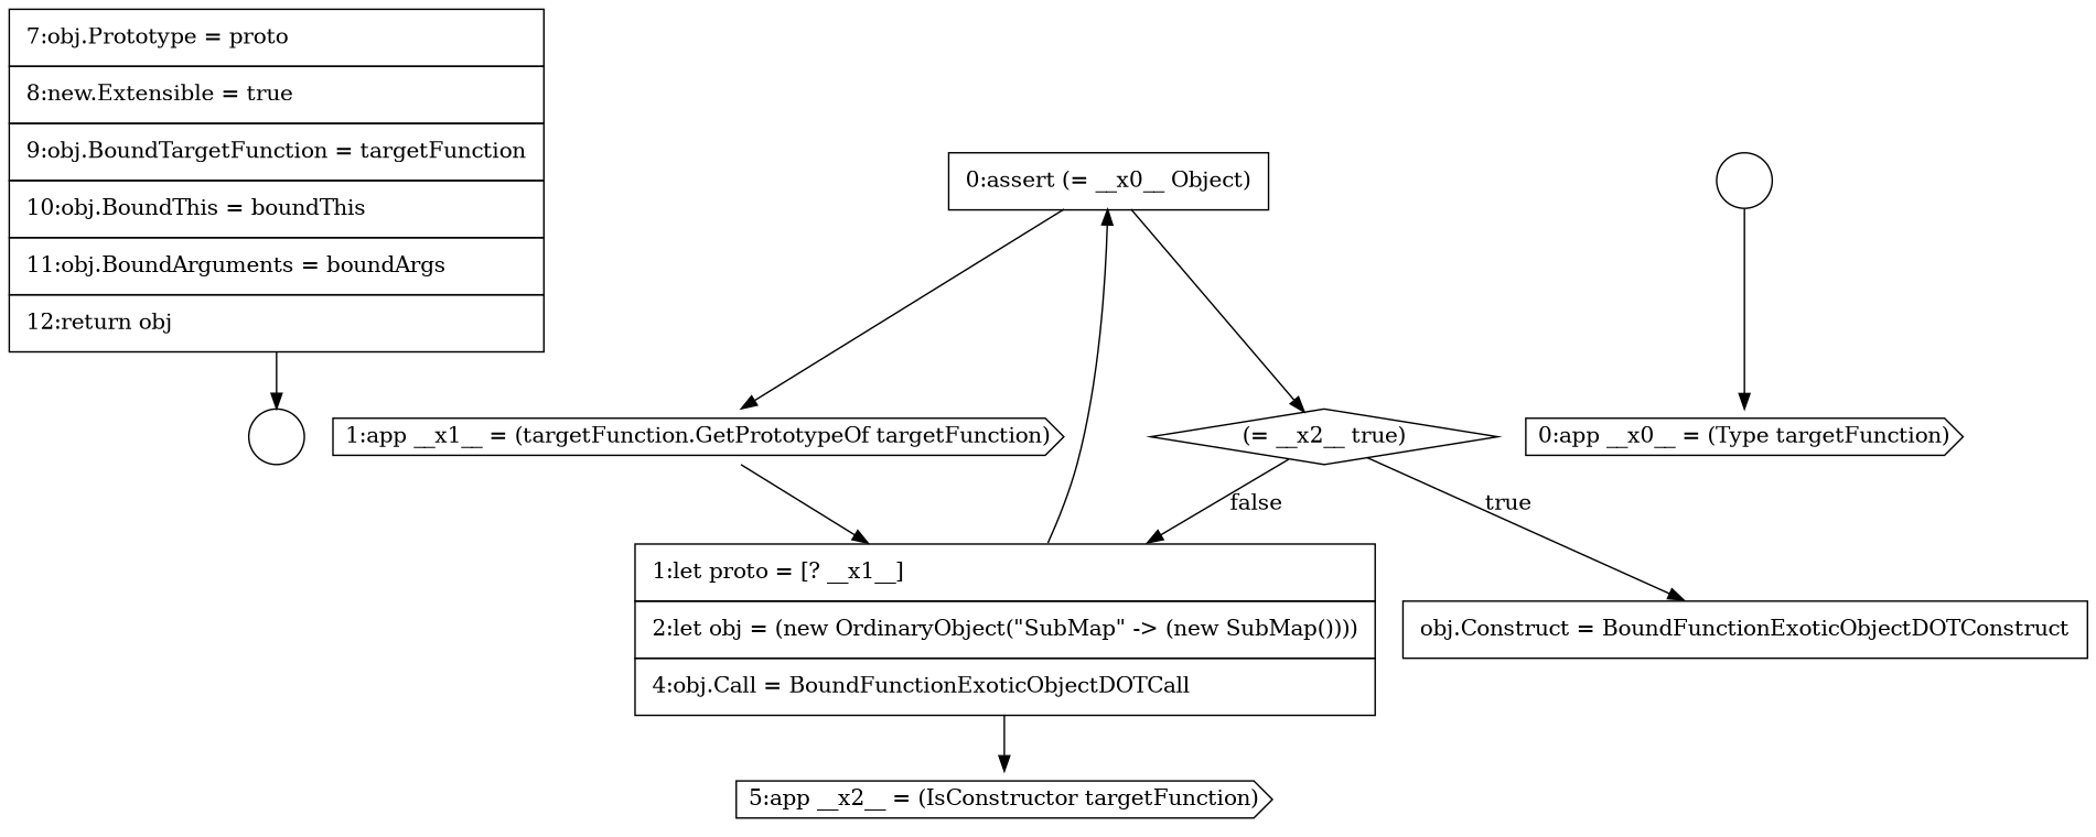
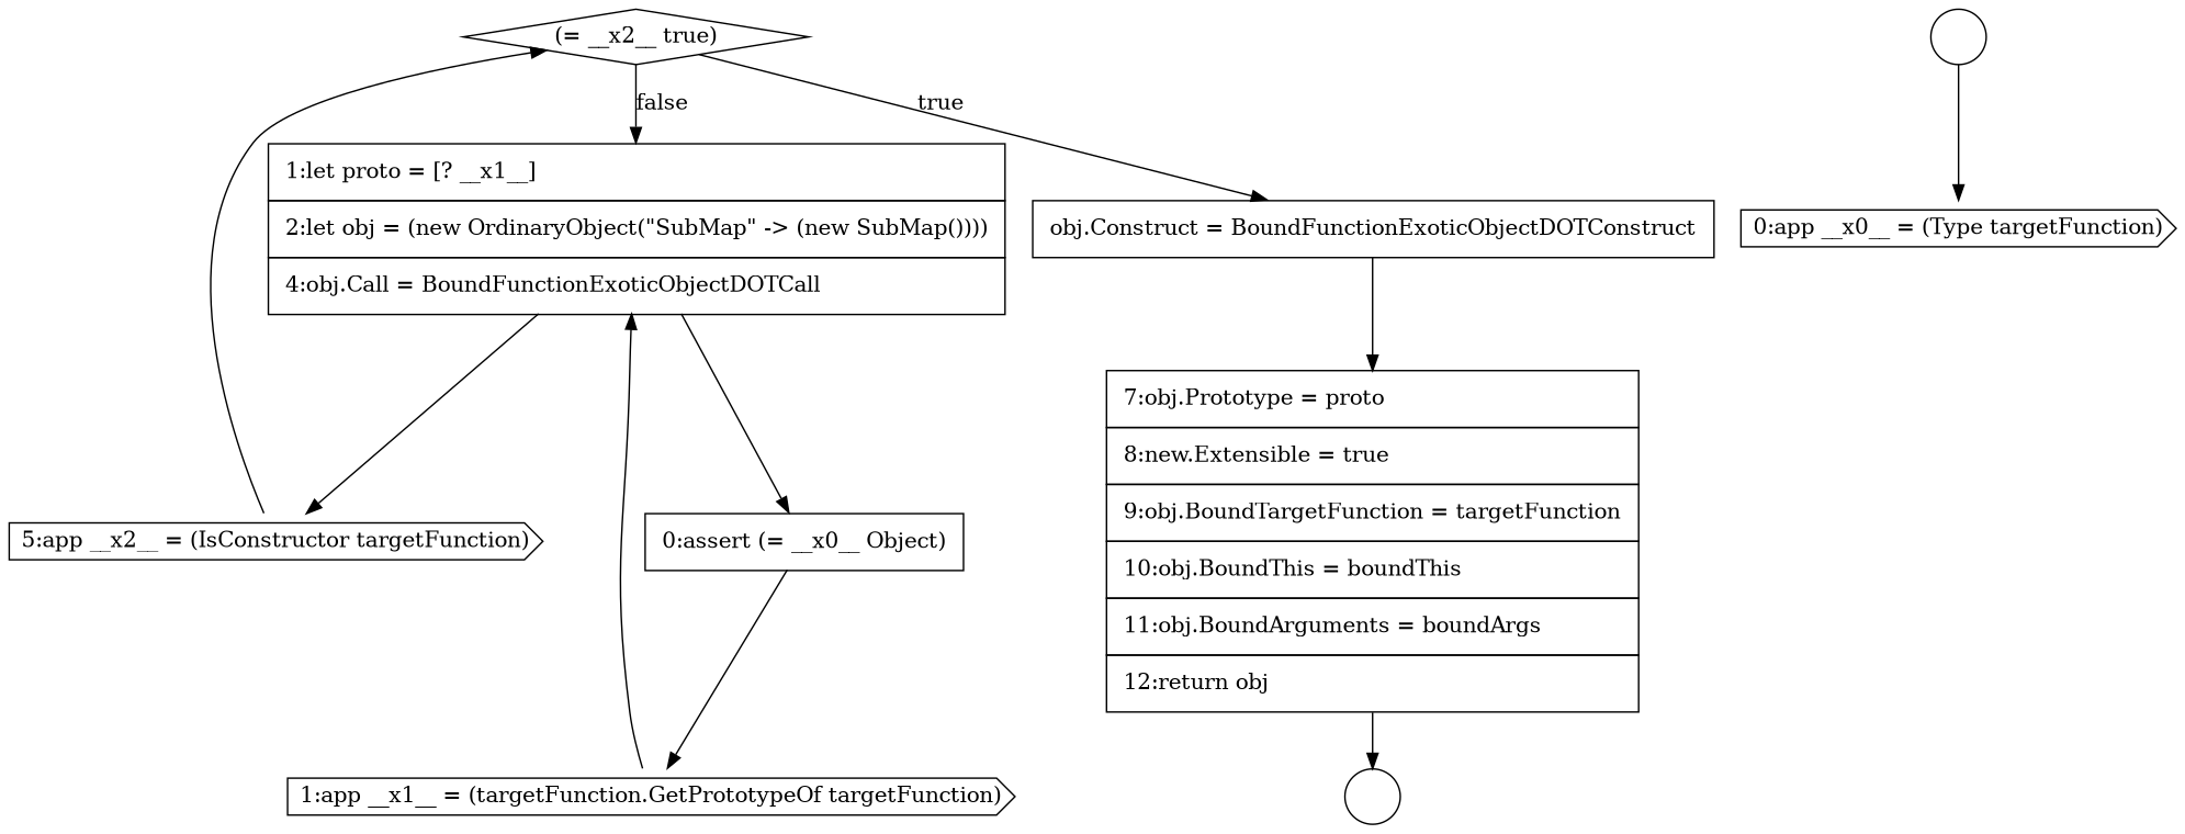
  digraph {
    node [color=black fillcolor=white shape=none style=filled]
    edge [color=black]
    n1 [label=" " shape=circle]
    n2 [label=<<font color="black">     <table border="0" cellborder="1" cellspacing="0" cellpadding="10">       <tr><td align="left">0:assert (= __x0__ Object)</td></tr>     </table>   </font>> margin=0]
    n3 [label=<<font color="black">1:app __x1__ = (targetFunction.GetPrototypeOf targetFunction)</font>> shape=cds]
    n4 [label=<<font color="black">     <table border="0" cellborder="1" cellspacing="0" cellpadding="10">       <tr><td align="left">1:let proto = [? __x1__]</td></tr>       <tr><td align="left">2:let obj = (new OrdinaryObject(&quot;SubMap&quot; -&gt; (new SubMap())))</td></tr>       <tr><td align="left">4:obj.Call = BoundFunctionExoticObjectDOTCall</td></tr>     </table>   </font>> margin=0]
    n5 [label=<<font color="black">5:app __x2__ = (IsConstructor targetFunction)</font>> shape=cds]
    n6 [label=<<font color="black">(= __x2__ true)</font>> shape=diamond]
    n7 [label=<<font color="black">     <table border="0" cellborder="1" cellspacing="0" cellpadding="10">       <tr><td align="left">obj.Construct = BoundFunctionExoticObjectDOTConstruct</td></tr>     </table>   </font>> margin=0]
    n8 [label=<<font color="black">     <table border="0" cellborder="1" cellspacing="0" cellpadding="10">       <tr><td align="left">7:obj.Prototype = proto</td></tr>       <tr><td align="left">8:new.Extensible = true</td></tr>       <tr><td align="left">9:obj.BoundTargetFunction = targetFunction</td></tr>       <tr><td align="left">10:obj.BoundThis = boundThis</td></tr>       <tr><td align="left">11:obj.BoundArguments = boundArgs</td></tr>       <tr><td align="left">12:return obj</td></tr>     </table>   </font>> margin=0]
    n9 [label=" " shape=circle]
    n10 [label=<<font color="black">0:app __x0__ = (Type targetFunction)</font>> shape=cds]
    n2 -> n3
    n3 -> n4
    n4 -> n2
    n4 -> n5
-   n2 -> n6
+   n5 -> n6
    n6 -> n4 [label=<<font color="black">false</font>>]
    n6 -> n7 [label=<<font color="black">true</font>>]
+   n7 -> n8
    n8 -> n1
    n9 -> n10
  }
